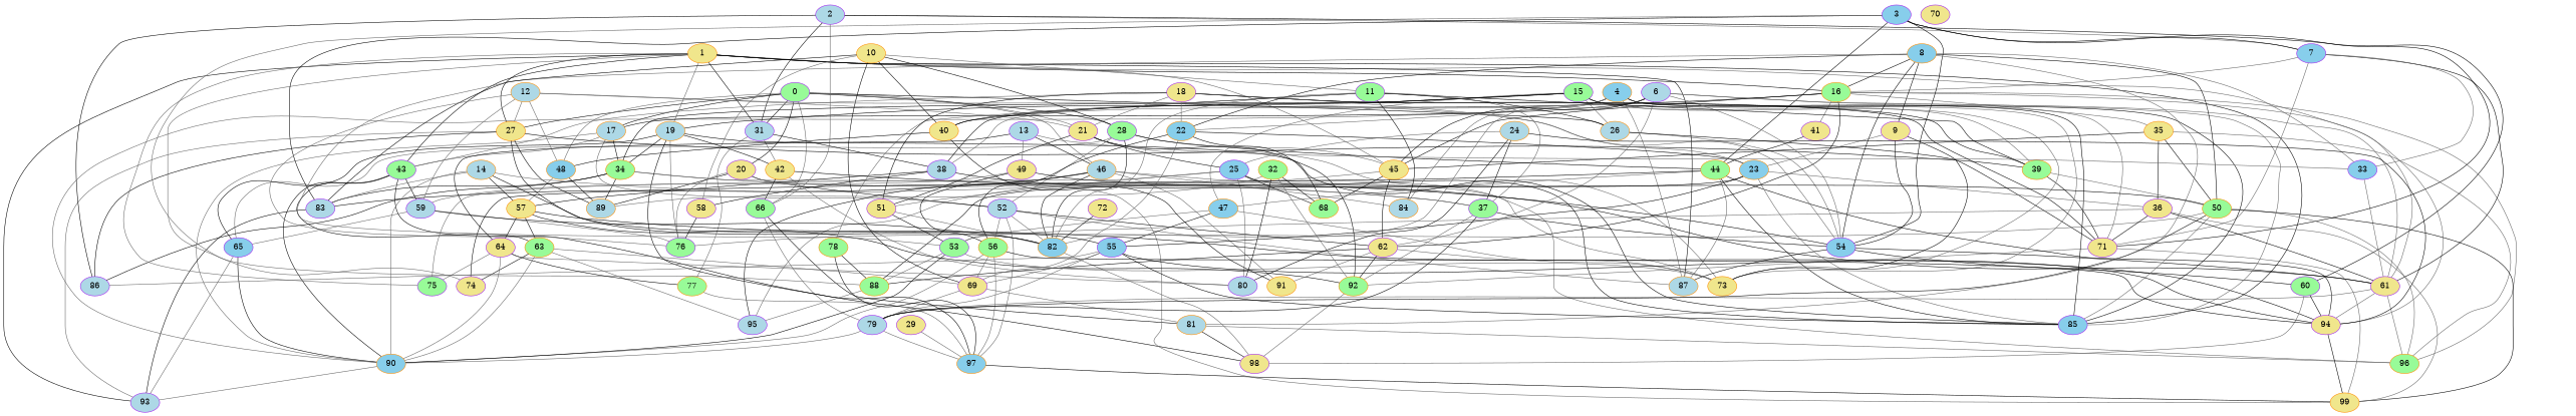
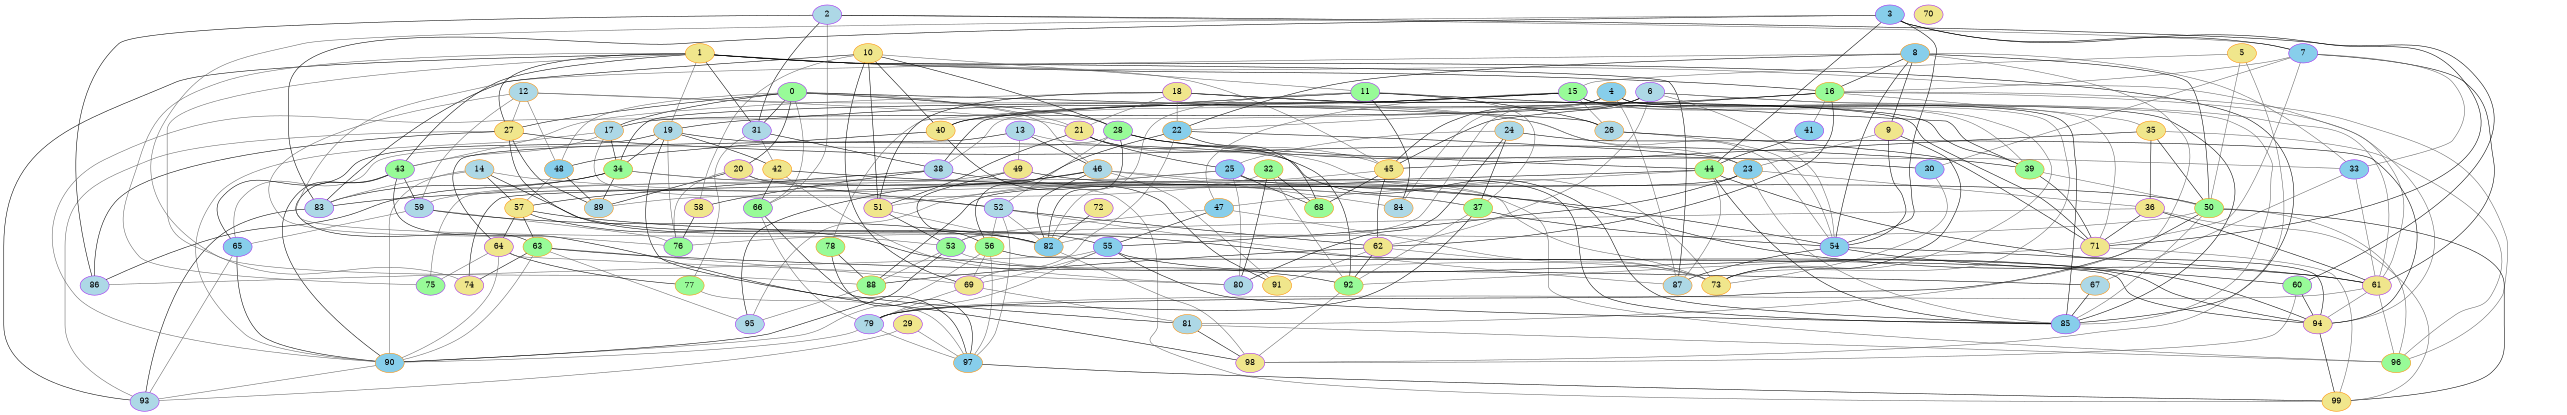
  strict graph {
    node [color=purple fillcolor=khaki style=filled]
    edge [color=black is_available=True prob=1.0]
    0 [fillcolor=palegreen]
    17 [color=darkorange fillcolor=lightblue]
    20
    21
    26 [color=darkorange fillcolor=lightblue]
    27 [color=darkorange]
    28 [fillcolor=palegreen]
    31 [fillcolor=lightblue]
    46 [color=darkorange fillcolor=lightblue]
    48 [color=darkorange fillcolor=skyblue]
    66 [fillcolor=palegreen]
    43 [fillcolor=palegreen]
    90 [color=darkorange fillcolor=skyblue]
    34 [color=darkorange fillcolor=palegreen]
    52 [fillcolor=lightblue]
    73 [color=darkorange]
    76 [fillcolor=palegreen]
    89 [color=darkorange fillcolor=lightblue]
    51
    25 [fillcolor=skyblue]
    92 [color=darkorange fillcolor=palegreen]
    54 [fillcolor=skyblue]
    71
    93 [fillcolor=lightblue]
    86 [fillcolor=lightblue]
    82 [color=darkorange fillcolor=skyblue]
    39 [color=darkorange fillcolor=palegreen]
    45 [color=darkorange]
    44 [color=darkorange fillcolor=palegreen]
+   30 [fillcolor=skyblue]
    65 [fillcolor=skyblue]
    38 [fillcolor=lightblue]
    42 [color=darkorange]
    77 [color=darkorange fillcolor=palegreen]
    83 [fillcolor=lightblue]
    84 [color=darkorange fillcolor=lightblue]
    96 [color=darkorange fillcolor=palegreen]
    91 [color=darkorange]
    95 [fillcolor=lightblue]
    57 [color=darkorange]
    81 [color=darkorange fillcolor=lightblue]
    79 [fillcolor=lightblue]
    1 [color=darkorange]
    16 [color=darkorange fillcolor=palegreen]
    19 [color=darkorange fillcolor=lightblue]
    61
    74
    75 [fillcolor=palegreen]
    85 [fillcolor=skyblue]
    87 [color=darkorange fillcolor=lightblue]
    62
    35 [color=darkorange]
-   41
+   41 [fillcolor=skyblue]
    94
    97 [color=darkorange fillcolor=skyblue]
    98
    59 [fillcolor=lightblue]
    63 [color=darkorange fillcolor=palegreen]
    68 [color=darkorange fillcolor=palegreen]
    2 [fillcolor=lightblue]
    7 [fillcolor=skyblue]
    60 [fillcolor=palegreen]
    33 [fillcolor=skyblue]
    3 [fillcolor=skyblue]
    88 [color=darkorange fillcolor=palegreen]
    47 [color=darkorange fillcolor=skyblue]
    99 [color=darkorange]
    4 [color=darkorange fillcolor=skyblue]
    22 [color=darkorange fillcolor=skyblue]
    23 [color=darkorange fillcolor=skyblue]
    69
    56 [color=darkorange fillcolor=palegreen]
    58
+   5 [color=darkorange]
    15 [fillcolor=palegreen]
    50 [color=darkorange fillcolor=palegreen]
    40 [color=darkorange]
    6 [fillcolor=lightblue]
+   67 [color=darkorange fillcolor=lightblue]
    8 [color=darkorange fillcolor=skyblue]
    9
    53 [fillcolor=palegreen]
    55 [fillcolor=skyblue]
    36
    10 [color=darkorange]
    11 [fillcolor=palegreen]
-   37 [fillcolor=palegreen]
+   37 [color=darkorange fillcolor=palegreen]
    78 [color=darkorange fillcolor=palegreen]
    12 [color=darkorange fillcolor=lightblue]
    13 [fillcolor=lightblue]
    49
    64
    80 [fillcolor=lightblue]
    14 [color=darkorange fillcolor=lightblue]
    18
    24 [color=darkorange fillcolor=lightblue]
    29
    32 [color=darkorange fillcolor=palegreen]
    70
    72
    0 -- 17 [prob=0.660733125675]
    0 -- 20
    0 -- 21 [color=gray40]
    0 -- 26 [prob=0.917374134517]
    0 -- 27 [prob=0.033468627565]
    0 -- 28 [prob=0.122667740051]
    0 -- 31
    0 -- 46 [color=gray40 prob=0.758575576323]
    0 -- 48 [color=gray40 prob=0.666538415777]
    0 -- 66 [color=gray40 prob=0.925667131617]
    17 -- 43 [color=gray40]
    17 -- 90 [color=gray40 prob=0.577377124948]
    17 -- 34
    17 -- 52 [color=gray40]
    20 -- 52 [prob=0.435350251189]
    20 -- 73 [color=gray40 prob=0.356697437045]
    20 -- 76 [color=gray40 prob=0.165802747913]
    20 -- 89
    21 -- 73 [color=gray40]
    21 -- 51 [prob=0.14711838361]
    21 -- 25
    21 -- 92 [prob=0.0861401551074]
    26 -- 54 [color=gray40 prob=0.390558277415]
    26 -- 71 [prob=0.16564998496]
    27 -- 89 [prob=0.15415468252]
    27 -- 93 [color=gray40 prob=0.596928003911]
    27 -- 86 [prob=0.929587757141]
    27 -- 82 [prob=0.622403228739]
    27 -- 39 [prob=0.715924969478]
    28 -- 52 [color=gray40]
    28 -- 82
    28 -- 45 [color=gray40]
    28 -- 44 [prob=0.85940684474]
+   28 -- 30 [prob=0.477977034344]
    28 -- 65 [color=gray40 prob=0.110883367899]
    31 -- 38 [prob=0.204973348954]
    31 -- 42 [color=gray40 prob=0.804152053589]
    31 -- 77 [color=gray40 prob=0.501428944895]
    46 -- 82 [prob=0.591182433029]
    46 -- 83 [prob=0.610494978171]
    46 -- 84 [color=gray40 prob=0.716875342151]
    46 -- 96 [color=gray40 prob=0.0111541965981]
    46 -- 91 [color=gray40 prob=0.120387217785]
    46 -- 95 [prob=0.170146688247]
    48 -- 89
    48 -- 57 [color=gray40]
    66 -- 81
    66 -- 79 [color=gray40 prob=0.89651933958]
    43 -- 90 [prob=0.455579983744]
    43 -- 98 [prob=0.825456917699]
    43 -- 59 [prob=0.958477275543]
    43 -- 63
    90 -- 93 [color=gray40 prob=0.0618760218348]
    34 -- 89 [prob=0.503805804866]
    34 -- 86 [prob=0.397481628759]
    34 -- 83 [prob=0.56179374674]
    34 -- 99 [color=gray40 prob=0.460193883206]
    34 -- 37 [color=gray40 prob=0.620613554532]
    52 -- 82 [color=gray40]
    52 -- 87 [color=gray40]
    52 -- 62 [prob=0.187371470179]
    52 -- 97 [color=gray40 prob=0.274062801473]
    52 -- 56 [color=gray40 prob=0.496468368731]
    51 -- 82 [color=gray40 prob=0.606111326393]
    51 -- 53 [prob=0.0569208355076]
    25 -- 51 [color=gray40 prob=0.475454964751]
    25 -- 75 [color=gray40 prob=0.550610199126]
    25 -- 85 [prob=0.780302354431]
    25 -- 68
    25 -- 80 [color=gray40]
    92 -- 98 [color=gray40 prob=0.50943235009]
    54 -- 61
    54 -- 87
    54 -- 60 [prob=0.532704182052]
    71 -- 92 [color=gray40 prob=0.741086014506]
    71 -- 99 [color=gray40 prob=0.146356537888]
    82 -- 98 [color=gray40]
    39 -- 71 [prob=0.440509997243]
    39 -- 50 [color=gray40 prob=0.501171309332]
    45 -- 95 [color=gray40 prob=0.260110309279]
    45 -- 62 [prob=0.328053863641]
    45 -- 68 [prob=0.99600562626]
    44 -- 74 [prob=0.999252101299]
    44 -- 85 [prob=0.051464072361]
    44 -- 87 [color=gray40]
    44 -- 94
    44 -- 47 [color=gray40 prob=0.446210788705]
+   30 -- 73 [color=gray40 prob=0.298677584619]
    65 -- 90 [prob=0.261119752048]
    65 -- 93 [color=gray40 prob=0.480270459793]
    38 -- 57 [prob=0.559517123906]
    38 -- 61 [prob=0.801274246195]
    38 -- 58 [prob=0.427251821904]
    42 -- 66 [prob=0.318984242548]
    42 -- 54 [prob=0.471159061012]
    42 -- 80 [color=gray40]
    77 -- 97 [color=gray40]
    83 -- 93 [prob=0.112775274569]
    57 -- 92 [prob=0.983015695698]
    57 -- 94 [prob=0.750664882278]
    57 -- 63
    57 -- 64 [prob=0.855718343641]
    81 -- 96 [color=gray40 prob=0.178739639531]
    81 -- 98 [prob=0.166689049125]
    79 -- 90 [color=gray40 prob=0.507015202558]
    79 -- 97 [color=gray40 prob=0.0281613842815]
    1 -- 27 [prob=0.702831175106]
    1 -- 31 [prob=0.994821452192]
    1 -- 43 [prob=0.293302463178]
    1 -- 93 [prob=0.532364671166]
    1 -- 45 [color=gray40 prob=0.237846100051]
    1 -- 16
    1 -- 19 [color=gray40 prob=0.326545726725]
    1 -- 61 [color=gray40 prob=0.212864439738]
    1 -- 74 [color=gray40 prob=0.365443419439]
    1 -- 75 [color=gray40 prob=0.257631155084]
    1 -- 85 [prob=0.573394070554]
    1 -- 87 [prob=0.51761983736]
    16 -- 45 [prob=0.910526328161]
    16 -- 96 [color=gray40 prob=0.950547661223]
    16 -- 19 [prob=0.879360129921]
    16 -- 62 [prob=0.737084031264]
    16 -- 35 [color=gray40]
    16 -- 41 [color=gray40 prob=0.702660632791]
    16 -- 94 [color=gray40 prob=0.955585259396]
    19 -- 34 [prob=0.631992618724]
    19 -- 76 [color=gray40]
    19 -- 65 [prob=0.321243171959]
    19 -- 42 [prob=0.839592737015]
    19 -- 85
    19 -- 97 [prob=0.581600643956]
    61 -- 96 [color=gray40]
    61 -- 79 [color=gray40 prob=0.557279307311]
    61 -- 94 [color=gray40 prob=0.73859583155]
    62 -- 73 [color=gray40 prob=0.683535822503]
    62 -- 92 [prob=0.276694464983]
    62 -- 91 [color=gray40]
    62 -- 88
    35 -- 45 [prob=0.67830914884]
    35 -- 96 [color=gray40]
    35 -- 50
    35 -- 36
    41 -- 44 [prob=0.712639354103]
    94 -- 99 [prob=0.992270719662]
    97 -- 99 [prob=0.607801390101]
    59 -- 76 [color=gray40 prob=0.409923888795]
    59 -- 82
    59 -- 65 [color=gray40 prob=0.420759026821]
    63 -- 90 [color=gray40 prob=0.0635458714453]
    63 -- 95 [color=gray40 prob=0.6193194738]
    63 -- 74 [prob=0.662590082608]
    63 -- 69 [color=gray40 prob=0.291278015499]
+   63 -- 67 [prob=0.203257492329]
    2 -- 31 [prob=0.512677627083]
    2 -- 66 [color=gray40 prob=0.184457205002]
    2 -- 86
    2 -- 7 [color=gray40 prob=0.432944033513]
    2 -- 60 [prob=0.86091220823]
    7 -- 71 [color=gray40 prob=0.223327331102]
+   7 -- 30 [color=gray40]
    7 -- 16 [color=gray40 prob=0.950903130409]
    7 -- 61 [prob=0.449973990965]
    7 -- 33 [color=gray40 prob=0.201557542621]
    60 -- 94
    60 -- 98 [color=gray40 prob=0.154340833889]
    33 -- 61 [color=gray40]
+   33 -- 67 [color=gray40 prob=0.715347214393]
    3 -- 54
    3 -- 71 [prob=0.933873802364]
    3 -- 44 [prob=0.219518370008]
    3 -- 83 [prob=0.78477746742]
    3 -- 7 [prob=0.638712299214]
    3 -- 88 [color=gray40]
    88 -- 95 [color=gray40 prob=0.201492467245]
    47 -- 73 [color=gray40]
    47 -- 53 [color=gray40 prob=0.20930400311]
    47 -- 55 [prob=0.912603047432]
    4 -- 90 [color=gray40]
    4 -- 73 [color=gray40 prob=0.499934902836]
    4 -- 71 [color=gray40 prob=0.871314076857]
    4 -- 38 [color=gray40]
    4 -- 84 [color=gray40]
    4 -- 85 [prob=0.331715521842]
    4 -- 87 [color=gray40 prob=0.508962870803]
    4 -- 22 [color=gray40]
    22 -- 68
    22 -- 23 [prob=0.837760276493]
    22 -- 69 [color=gray40]
    22 -- 56 [prob=0.602622008663]
    23 -- 85 [color=gray40 prob=0.576076822728]
    23 -- 88 [prob=0.307903142366]
    23 -- 55 [prob=0.66086374356]
    23 -- 36 [color=gray40 prob=0.313647415441]
    69 -- 81 [color=gray40 prob=0.627379542834]
    69 -- 79 [color=gray40 prob=0.561830292962]
    56 -- 90 [color=gray40 prob=0.183052493395]
    56 -- 94 [prob=0.836739925226]
    56 -- 97 [color=gray40]
    56 -- 69 [color=gray40 prob=0.391309215585]
    58 -- 76
+   5 -- 98 [color=gray40 prob=0.0246090773295]
+   5 -- 15 [color=gray40 prob=0.102159243671]
+   5 -- 50 [color=gray40 prob=0.82486947615]
    15 -- 26 [color=gray40 prob=0.974534604901]
    15 -- 34 [prob=0.964825733867]
    15 -- 73 [color=gray40]
    15 -- 39 [color=gray40 prob=0.300040127078]
    15 -- 38 [prob=0.992230757386]
    15 -- 85 [prob=0.4751261356]
    15 -- 47 [color=gray40 prob=0.725507195914]
    15 -- 40
    50 -- 76 [color=gray40 prob=0.0756263200853]
    50 -- 96 [color=gray40 prob=0.0869554826374]
    50 -- 79 [prob=0.116118856889]
    50 -- 85 [color=gray40 prob=0.163440110753]
    50 -- 99 [prob=0.721284404447]
    40 -- 48
    40 -- 91 [prob=0.162790353803]
    6 -- 17 [prob=0.48164463261]
    6 -- 54 [color=gray40 prob=0.187475953522]
    6 -- 82 [color=gray40 prob=0.450836570426]
    6 -- 45
    6 -- 61 [color=gray40 prob=0.866996077236]
    6 -- 85 [color=gray40 prob=0.159388381797]
    6 -- 62 [color=gray40]
+   67 -- 85 [prob=0.224509284861]
    8 -- 54 [prob=0.521091628836]
    8 -- 81 [color=gray40 prob=0.676160957788]
    8 -- 16
    8 -- 33 [color=gray40]
    8 -- 22 [prob=0.225838927321]
    8 -- 50 [prob=0.253061433778]
    8 -- 9 [prob=0.374276114019]
    8 -- 53 [color=gray40 prob=0.775424335255]
    9 -- 73 [prob=0.330536777102]
    9 -- 54 [prob=0.0192947879517]
    9 -- 23 [color=gray40]
    53 -- 90 [prob=0.0590949462134]
    53 -- 73 [color=gray40 prob=0.955862865377]
    53 -- 88 [color=gray40]
    55 -- 86 [color=gray40 prob=0.0127943597099]
    55 -- 79 [color=gray40 prob=0.609890289674]
    55 -- 85 [prob=0.584930911624]
    55 -- 94 [prob=0.711633981738]
    55 -- 69 [color=gray40 prob=0.962109211781]
    36 -- 71
    36 -- 61 [prob=0.442549637753]
    36 -- 99 [color=gray40 prob=0.899995960531]
    36 -- 53 [color=gray40 prob=0.919336460633]
    10 -- 28 [prob=0.584346293885]
+   10 -- 51 [prob=0.813393345728]
    10 -- 83 [prob=0.708613585703]
    10 -- 69 [prob=0.620443825092]
    10 -- 58 [color=gray40 prob=0.0637350028865]
    10 -- 40
    10 -- 11 [color=gray40 prob=0.223531821461]
    11 -- 26 [prob=0.467043020858]
    11 -- 82 [color=gray40 prob=0.177471923889]
    11 -- 39 [prob=0.777879265192]
    11 -- 84 [prob=0.708759499652]
    11 -- 40
    11 -- 37 [color=gray40]
    11 -- 78 [color=gray40 prob=0.658258223815]
    37 -- 92 [color=gray40 prob=0.928767371364]
    37 -- 54 [prob=0.605425539457]
    37 -- 79 [prob=0.712986798893]
    78 -- 97 [prob=0.678682448145]
    78 -- 88 [prob=0.881326514042]
    12 -- 21 [color=gray40 prob=0.540988025042]
    12 -- 27 [color=gray40]
    12 -- 48 [color=gray40]
    12 -- 76 [color=gray40 prob=0.261935451197]
    12 -- 54 [color=gray40 prob=0.762582312443]
    12 -- 59 [color=gray40 prob=0.0909959822979]
    13 -- 46 [prob=0.473421118014]
    13 -- 33 [color=gray40 prob=0.262184966398]
    13 -- 49 [color=gray40 prob=0.447570617638]
    13 -- 64
    49 -- 59 [color=gray40 prob=0.780385640444]
    49 -- 56 [prob=0.0102089268357]
    49 -- 50 [prob=0.355125696745]
    64 -- 90 [color=gray40 prob=0.282150365332]
    64 -- 77 [prob=0.332037873521]
    64 -- 75 [color=gray40 prob=0.997004440229]
    64 -- 80 [color=gray40 prob=0.428925400942]
    14 -- 90 [color=gray40 prob=0.984017577282]
    14 -- 83 [color=gray40 prob=0.366690258182]
    14 -- 57 [prob=0.672301915207]
    14 -- 55 [prob=0.09819930572]
    14 -- 37 [color=gray40 prob=0.10857263051]
    18 -- 21 [color=gray40 prob=0.0464660832912]
    18 -- 43 [color=gray40 prob=0.923830613633]
    18 -- 51 [prob=0.0401984109936]
    18 -- 71 [prob=0.645027122264]
    18 -- 39 [prob=0.178482527411]
    18 -- 22 [color=gray40 prob=0.511648483819]
    18 -- 23 [color=gray40 prob=0.327231743621]
    24 -- 25 [color=gray40 prob=0.489007879583]
    24 -- 94 [prob=0.748328377673]
    24 -- 37 [prob=0.425241995656]
    24 -- 80 [prob=0.0761859338608]
+   29 -- 93 [color=gray40 prob=0.468199702356]
    29 -- 97 [color=gray40 prob=0.562939196733]
    32 -- 89 [color=gray40 prob=0.246899327761]
    32 -- 92 [color=gray40 prob=0.123038922314]
    32 -- 68
    32 -- 80 [prob=0.931456935371]
    72 -- 82 [prob=0.802969573135]
  }
